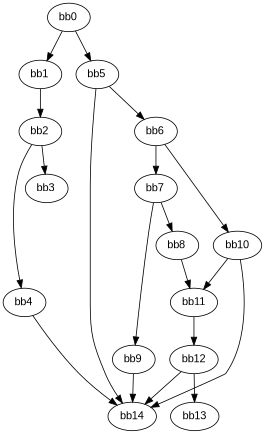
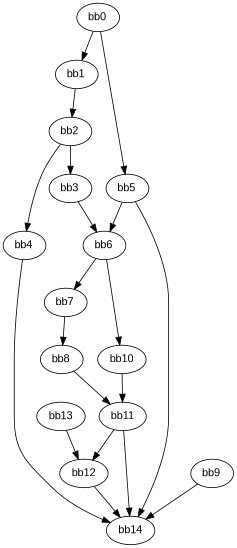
  digraph {
    fontname="Liberation Sans"
    node [fontname="Liberation Sans"]
    edge [fontname="Liberation Sans"]
    n1 [label="bb0\l"]
    n2 [label="bb1\l"]
    n3 [label="bb5\l"]
    n4 [label="bb2\l"]
    n5 [label="bb14\l"]
    n6 [label="bb6\l"]
    n7 [label="bb3\l"]
    n8 [label="bb4\l"]
    n9 [label="bb7\l"]
    n10 [label="bb10\l"]
    n11 [label="bb8\l"]
    n12 [label="bb9\l"]
    n13 [label="bb11\l"]
    n14 [label="bb12\l"]
    n15 [label="bb13\l"]
    n1 -> n2
    n1 -> n3
    n2 -> n4
    n3 -> n5
    n3 -> n6
    n4 -> n7
    n4 -> n8
    n6 -> n9
    n6 -> n10
+   n7 -> n6
    n8 -> n5
    n9 -> n11
-   n9 -> n12
    n10 -> n13
    n11 -> n13
    n12 -> n5
-   n10 -> n5
+   n13 -> n5
    n13 -> n14
    n14 -> n5
-   n14 -> n15
+   n15 -> n14
  }
